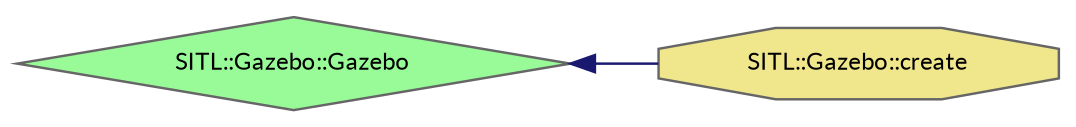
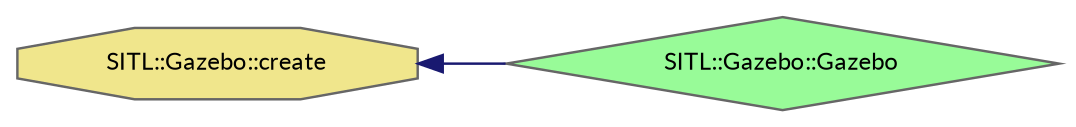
  digraph {
    rankdir=LR
    fontname=Lato
    node [color=gray40 fontname=Lato fontsize=10 style=filled]
    n1 [fillcolor=palegreen fontcolor=black height=0.2 label="SITL::Gazebo::Gazebo" shape=diamond width=0.4]
    n2 [fillcolor=khaki height=0.2 label="SITL::Gazebo::create" shape=octagon width=0.4]
-   n1 -> n2 [color=midnightblue dir=back fontname=Lato fontsize=10 labelfontname=Helvetica labelfontsize=10 style=solid]
+   n2 -> n1 [color=midnightblue dir=back fontname=Lato fontsize=10 labelfontname=Helvetica labelfontsize=10 style=solid]
  }
